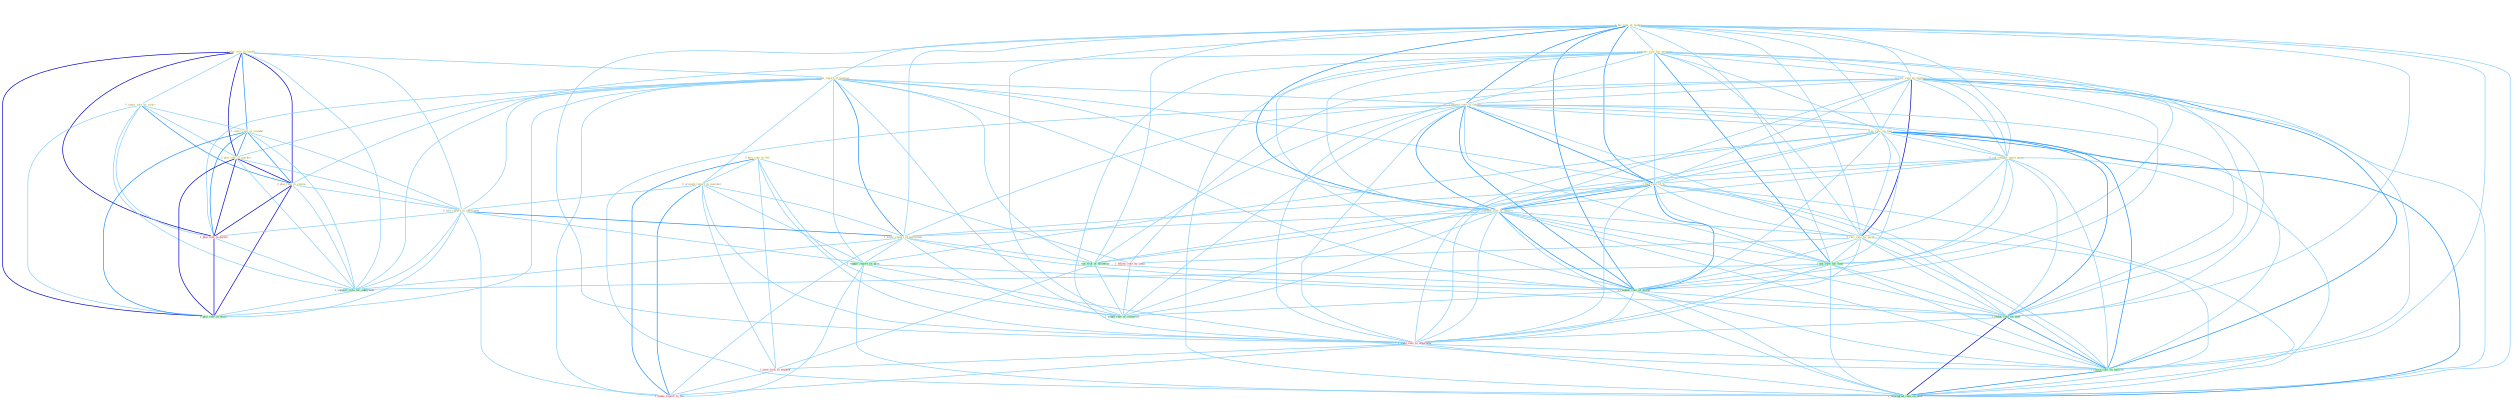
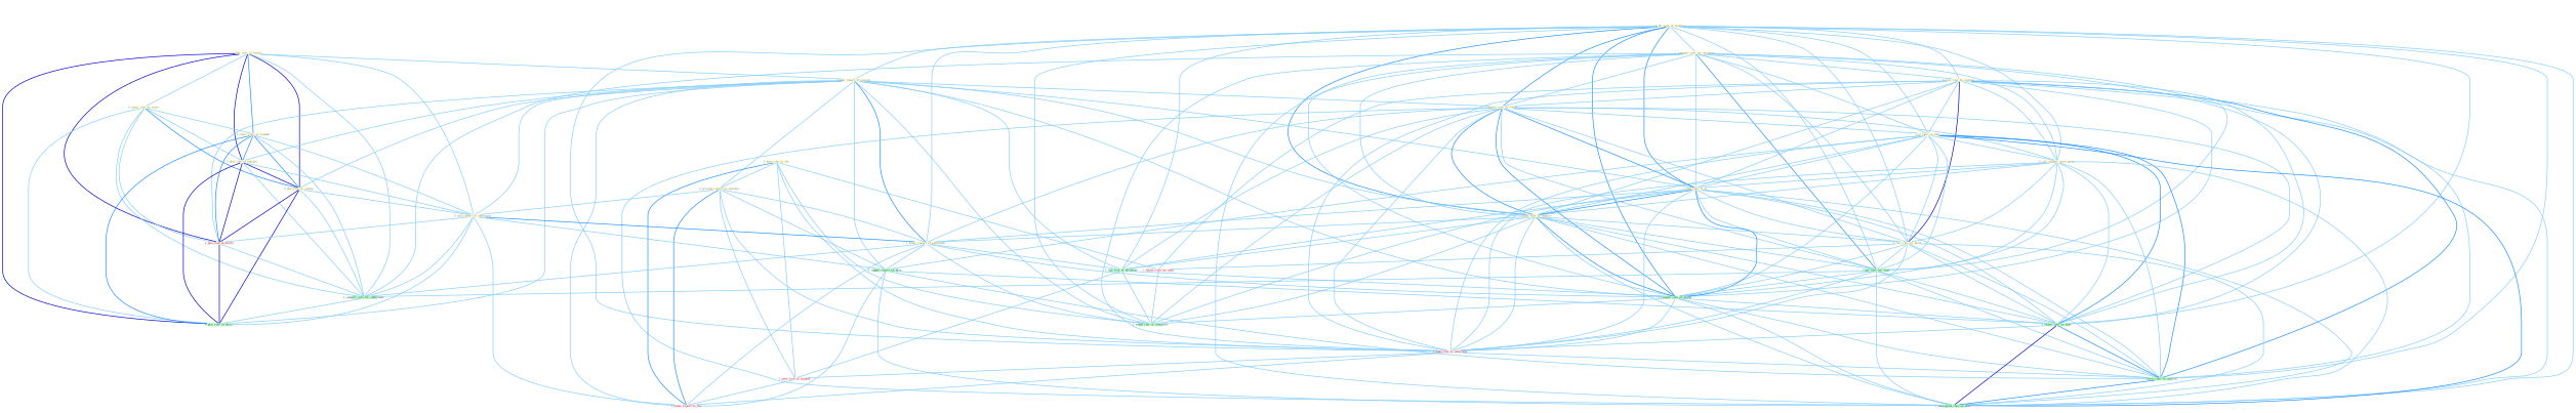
  graph {
    node [color="#ffffe0" fixedsize=true fontcolor="#8b7d6b" fontsize=4 shape=polygon style=filled]
    edge [color="#87cefa" w=1]
    "1_plai_role_in_loyalti " [height=.06 width=.5]
    "1_hit_rate_of_leader " [height=.06 width=.5]
    "1_announc_rate_for_yearnum " [height=.06 width=.5]
    "0_rais_rate_by_million " [height=.06 width=.5]
    "0_ignor_role_as_sourc " [height=.06 width=.5]
    "1_plai_report_of_tension " [height=.06 width=.5]
    "1_expect_rate_of_return " [height=.06 width=.5]
    n8 [height=.06 label="1_sourc_role_in_scandal" width=.5]
    "0_turn_rule_to_the " [height=.06 width=.5]
    "1_is_rate_on_loan " [height=.06 width=.5]
    n11 [height=.06 label="0_cut_compar_amid_grow" width=.5]
    "0_plai_role_in_market " [height=.06 width=.5]
    "0_plai_role_in_region " [height=.06 width=.5]
    "0_present_report_to_member " [height=.06 width=.5]
    "0_told_report_in_entitynam " [height=.06 width=.5]
    "1_had_rate_of_% " [height=.06 width=.5]
    "1_found_rate_of_improv " [height=.06 width=.5]
    "0_rais_rate_by_point " [height=.06 width=.5]
    "1_know_report_of_entitynam " [height=.06 width=.5]
    n20 [color="#fff0f5" fontcolor="#b22222" height=.06 label="1_plai_told_in_declin" width=.5]
    "1_follow_rule_by_judg " [color="#fff0f5" fontcolor="#b22222" height=.06 width=.5]
    "0_nudg_rate_to_othernum " [color="#fff0f5" fontcolor="#b22222" height=.06 width=.5]
    "1_pose_risk_to_student " [color="#fff0f5" fontcolor="#b22222" height=.06 width=.5]
    "1_make_report_to_the " [color="#fff0f5" fontcolor="#b22222" height=.06 width=.5]
    "1_support_role_for_entitynam " [color="#BDFCC9" fontcolor="#2f4f4f" height=.06 width=.5]
    "0_plai_role_in_decis " [color="#BDFCC9" fontcolor="#2f4f4f" height=.06 width=.5]
    "1_run_risk_of_disintegr " [color="#BDFCC9" fontcolor="#2f4f4f" height=.06 width=.5]
    "1_pai_rate_for_fund " [color="#BDFCC9" fontcolor="#2f4f4f" height=.06 width=.5]
    "1_compar_rate_of_group " [color="#BDFCC9" fontcolor="#2f4f4f" height=.06 width=.5]
    "1_reduc_rate_on_debt " [color="#BDFCC9" fontcolor="#2f4f4f" height=.06 width=.5]
    "1_adopt_rule_of_construct " [color="#BDFCC9" fontcolor="#2f4f4f" height=.06 width=.5]
    "1_lower_rate_on_million " [color="#BDFCC9" fontcolor="#2f4f4f" height=.06 width=.5]
    "1_downgrad_rate_on_debt " [color="#BDFCC9" fontcolor="#2f4f4f" height=.06 width=.5]
    "1_suppli_report_on_plan " [color="#BDFCC9" fontcolor="#2f4f4f" height=.06 width=.5]
    subgraph sub_1 {
      "1_plai_role_in_loyalti "
      "1_hit_rate_of_leader "
      "1_announc_rate_for_yearnum "
      "0_rais_rate_by_million "
      "0_ignor_role_as_sourc "
      "1_plai_report_of_tension "
      "1_expect_rate_of_return "
      n8
      "0_turn_rule_to_the "
      "1_is_rate_on_loan "
      n11
      "0_plai_role_in_market "
      "0_plai_role_in_region "
      "0_present_report_to_member "
      "0_told_report_in_entitynam "
      "1_had_rate_of_% "
      "1_found_rate_of_improv "
      "0_rais_rate_by_point "
      "1_know_report_of_entitynam "
    }
    subgraph sub_2 {
      n20
      "1_follow_rule_by_judg "
      "0_nudg_rate_to_othernum "
      "1_pose_risk_to_student "
      "1_make_report_to_the "
    }
    "1_plai_role_in_loyalti " -- "0_ignor_role_as_sourc "
    "1_plai_role_in_loyalti " -- "1_plai_report_of_tension "
    "1_plai_role_in_loyalti " -- n8 [color="#1e90ff" w=2]
    "1_plai_role_in_loyalti " -- "0_plai_role_in_market " [color="#0000cd" w=3]
    "1_plai_role_in_loyalti " -- "0_plai_role_in_region " [color="#0000cd" w=3]
    "1_plai_role_in_loyalti " -- "0_told_report_in_entitynam "
    "1_plai_role_in_loyalti " -- n20 [color="#0000cd" w=3]
    "1_plai_role_in_loyalti " -- "1_support_role_for_entitynam "
    "1_plai_role_in_loyalti " -- "0_plai_role_in_decis " [color="#0000cd" w=3]
    "1_hit_rate_of_leader " -- "1_announc_rate_for_yearnum "
    "1_hit_rate_of_leader " -- "0_rais_rate_by_million "
    "1_hit_rate_of_leader " -- "1_plai_report_of_tension "
    "1_hit_rate_of_leader " -- "1_expect_rate_of_return " [color="#1e90ff" w=2]
    "1_hit_rate_of_leader " -- "1_is_rate_on_loan "
    "1_hit_rate_of_leader " -- n11
    "1_hit_rate_of_leader " -- "1_had_rate_of_% " [color="#1e90ff" w=2]
    "1_hit_rate_of_leader " -- "1_found_rate_of_improv " [color="#1e90ff" w=2]
    "1_hit_rate_of_leader " -- "0_rais_rate_by_point "
    "1_hit_rate_of_leader " -- "1_know_report_of_entitynam "
    "1_hit_rate_of_leader " -- "0_nudg_rate_to_othernum "
    "1_hit_rate_of_leader " -- "1_run_risk_of_disintegr "
    "1_hit_rate_of_leader " -- "1_pai_rate_for_fund "
    "1_hit_rate_of_leader " -- "1_compar_rate_of_group " [color="#1e90ff" w=2]
    "1_hit_rate_of_leader " -- "1_reduc_rate_on_debt "
    "1_hit_rate_of_leader " -- "1_adopt_rule_of_construct "
    "1_hit_rate_of_leader " -- "1_lower_rate_on_million "
    "1_hit_rate_of_leader " -- "1_downgrad_rate_on_debt "
    "1_announc_rate_for_yearnum " -- "0_rais_rate_by_million "
    "1_announc_rate_for_yearnum " -- "1_expect_rate_of_return "
    "1_announc_rate_for_yearnum " -- "1_is_rate_on_loan "
    "1_announc_rate_for_yearnum " -- n11
    "1_announc_rate_for_yearnum " -- "1_had_rate_of_% "
    "1_announc_rate_for_yearnum " -- "1_found_rate_of_improv "
    "1_announc_rate_for_yearnum " -- "0_rais_rate_by_point "
    "1_announc_rate_for_yearnum " -- "0_nudg_rate_to_othernum "
    "1_announc_rate_for_yearnum " -- "1_support_role_for_entitynam "
    "1_announc_rate_for_yearnum " -- "1_pai_rate_for_fund " [color="#1e90ff" w=2]
    "1_announc_rate_for_yearnum " -- "1_compar_rate_of_group "
    "1_announc_rate_for_yearnum " -- "1_reduc_rate_on_debt "
    "1_announc_rate_for_yearnum " -- "1_lower_rate_on_million "
    "1_announc_rate_for_yearnum " -- "1_downgrad_rate_on_debt "
    "0_rais_rate_by_million " -- "1_expect_rate_of_return "
    "0_rais_rate_by_million " -- "1_is_rate_on_loan "
    "0_rais_rate_by_million " -- n11
    "0_rais_rate_by_million " -- "1_had_rate_of_% "
    "0_rais_rate_by_million " -- "1_found_rate_of_improv "
    "0_rais_rate_by_million " -- "0_rais_rate_by_point " [color="#0000cd" w=3]
    "0_rais_rate_by_million " -- "1_follow_rule_by_judg "
    "0_rais_rate_by_million " -- "0_nudg_rate_to_othernum "
    "0_rais_rate_by_million " -- "1_pai_rate_for_fund "
    "0_rais_rate_by_million " -- "1_compar_rate_of_group "
    "0_rais_rate_by_million " -- "1_reduc_rate_on_debt "
    "0_rais_rate_by_million " -- "1_lower_rate_on_million " [color="#1e90ff" w=2]
    "0_rais_rate_by_million " -- "1_downgrad_rate_on_debt "
    "0_ignor_role_as_sourc " -- n8
    "0_ignor_role_as_sourc " -- "0_plai_role_in_market "
    "0_ignor_role_as_sourc " -- "0_plai_role_in_region " [color="#1e90ff"]
    "0_ignor_role_as_sourc " -- n20
    "0_ignor_role_as_sourc " -- "1_support_role_for_entitynam "
    "0_ignor_role_as_sourc " -- "0_plai_role_in_decis "
    "1_plai_report_of_tension " -- "1_expect_rate_of_return "
    "1_plai_report_of_tension " -- "0_plai_role_in_market "
    "1_plai_report_of_tension " -- "0_plai_role_in_region "
    "1_plai_report_of_tension " -- "0_present_report_to_member "
    "1_plai_report_of_tension " -- "0_told_report_in_entitynam "
    "1_plai_report_of_tension " -- "1_had_rate_of_% "
    "1_plai_report_of_tension " -- "1_found_rate_of_improv "
    "1_plai_report_of_tension " -- "1_know_report_of_entitynam " [color="#1e90ff" w=2]
    "1_plai_report_of_tension " -- n20
    "1_plai_report_of_tension " -- "1_make_report_to_the "
    "1_plai_report_of_tension " -- "0_plai_role_in_decis "
    "1_plai_report_of_tension " -- "1_run_risk_of_disintegr "
    "1_plai_report_of_tension " -- "1_compar_rate_of_group "
    "1_plai_report_of_tension " -- "1_adopt_rule_of_construct "
    "1_plai_report_of_tension " -- "1_suppli_report_on_plan "
    "1_expect_rate_of_return " -- "1_is_rate_on_loan "
    "1_expect_rate_of_return " -- n11
    "1_expect_rate_of_return " -- "1_had_rate_of_% " [color="#1e90ff" w=2]
    "1_expect_rate_of_return " -- "1_found_rate_of_improv " [color="#1e90ff" w=2]
    "1_expect_rate_of_return " -- "0_rais_rate_by_point "
    "1_expect_rate_of_return " -- "1_know_report_of_entitynam "
    "1_expect_rate_of_return " -- "0_nudg_rate_to_othernum "
    "1_expect_rate_of_return " -- "1_run_risk_of_disintegr "
    "1_expect_rate_of_return " -- "1_pai_rate_for_fund "
    "1_expect_rate_of_return " -- "1_compar_rate_of_group " [color="#1e90ff" w=2]
    "1_expect_rate_of_return " -- "1_reduc_rate_on_debt "
    "1_expect_rate_of_return " -- "1_adopt_rule_of_construct "
-   "1_expect_rate_of_return " -- "1_lower_rate_on_million "
    "1_expect_rate_of_return " -- "1_downgrad_rate_on_debt "
    n8 -- "0_plai_role_in_market " [color="#1e90ff" w=2]
    n8 -- "0_plai_role_in_region " [color="#1e90ff" w=2]
    n8 -- "0_told_report_in_entitynam "
    n8 -- n20 [color="#1e90ff" w=2]
    n8 -- "1_support_role_for_entitynam "
    n8 -- "0_plai_role_in_decis " [color="#1e90ff" w=2]
    "0_turn_rule_to_the " -- "0_present_report_to_member "
    "0_turn_rule_to_the " -- "1_follow_rule_by_judg "
    "0_turn_rule_to_the " -- "0_nudg_rate_to_othernum "
    "0_turn_rule_to_the " -- "1_pose_risk_to_student "
    "0_turn_rule_to_the " -- "1_make_report_to_the " [color="#1e90ff" w=2]
    "0_turn_rule_to_the " -- "1_adopt_rule_of_construct "
    "1_is_rate_on_loan " -- n11
    "1_is_rate_on_loan " -- "1_had_rate_of_% "
    "1_is_rate_on_loan " -- "1_found_rate_of_improv "
    "1_is_rate_on_loan " -- "0_rais_rate_by_point "
    "1_is_rate_on_loan " -- "0_nudg_rate_to_othernum "
    "1_is_rate_on_loan " -- "1_pai_rate_for_fund "
    "1_is_rate_on_loan " -- "1_compar_rate_of_group "
    "1_is_rate_on_loan " -- "1_reduc_rate_on_debt " [color="#1e90ff" w=2]
    "1_is_rate_on_loan " -- "1_lower_rate_on_million " [color="#1e90ff" w=2]
    "1_is_rate_on_loan " -- "1_downgrad_rate_on_debt " [color="#1e90ff" w=2]
    "1_is_rate_on_loan " -- "1_suppli_report_on_plan "
    n11 -- "1_had_rate_of_% "
    n11 -- "1_found_rate_of_improv "
    n11 -- "0_rais_rate_by_point "
    n11 -- "0_nudg_rate_to_othernum "
    n11 -- "1_pai_rate_for_fund "
    n11 -- "1_compar_rate_of_group "
    n11 -- "1_reduc_rate_on_debt "
    n11 -- "1_lower_rate_on_million "
    n11 -- "1_downgrad_rate_on_debt "
    "0_plai_role_in_market " -- "0_plai_role_in_region " [color="#0000cd" w=3]
    "0_plai_role_in_market " -- "0_told_report_in_entitynam "
    "0_plai_role_in_market " -- n20 [color="#0000cd" w=3]
    "0_plai_role_in_market " -- "1_support_role_for_entitynam "
    "0_plai_role_in_market " -- "0_plai_role_in_decis " [color="#0000cd" w=3]
    "0_plai_role_in_region " -- "0_told_report_in_entitynam "
    "0_plai_role_in_region " -- n20 [color="#0000cd" w=3]
    "0_plai_role_in_region " -- "1_support_role_for_entitynam "
    "0_plai_role_in_region " -- "0_plai_role_in_decis " [color="#0000cd" w=3]
    "0_present_report_to_member " -- "0_told_report_in_entitynam "
    "0_present_report_to_member " -- "1_know_report_of_entitynam "
    "0_present_report_to_member " -- "0_nudg_rate_to_othernum "
    "0_present_report_to_member " -- "1_pose_risk_to_student "
    "0_present_report_to_member " -- "1_make_report_to_the " [color="#1e90ff" w=2]
    "0_present_report_to_member " -- "1_suppli_report_on_plan "
    "0_told_report_in_entitynam " -- "1_know_report_of_entitynam " [color="#1e90ff" w=2]
    "0_told_report_in_entitynam " -- n20
    "0_told_report_in_entitynam " -- "1_make_report_to_the "
    "0_told_report_in_entitynam " -- "1_support_role_for_entitynam "
    "0_told_report_in_entitynam " -- "0_plai_role_in_decis "
    "0_told_report_in_entitynam " -- "1_suppli_report_on_plan "
    "1_had_rate_of_% " -- "1_found_rate_of_improv " [color="#1e90ff" w=2]
    "1_had_rate_of_% " -- "0_rais_rate_by_point "
    "1_had_rate_of_% " -- "1_know_report_of_entitynam "
    "1_had_rate_of_% " -- "0_nudg_rate_to_othernum "
    "1_had_rate_of_% " -- "1_run_risk_of_disintegr "
    "1_had_rate_of_% " -- "1_pai_rate_for_fund "
    "1_had_rate_of_% " -- "1_compar_rate_of_group " [color="#1e90ff" w=2]
    "1_had_rate_of_% " -- "1_reduc_rate_on_debt "
    "1_had_rate_of_% " -- "1_adopt_rule_of_construct "
    "1_had_rate_of_% " -- "1_lower_rate_on_million "
    "1_had_rate_of_% " -- "1_downgrad_rate_on_debt "
    "1_found_rate_of_improv " -- "0_rais_rate_by_point "
    "1_found_rate_of_improv " -- "1_know_report_of_entitynam "
    "1_found_rate_of_improv " -- "0_nudg_rate_to_othernum "
    "1_found_rate_of_improv " -- "1_run_risk_of_disintegr "
    "1_found_rate_of_improv " -- "1_pai_rate_for_fund "
    "1_found_rate_of_improv " -- "1_compar_rate_of_group " [color="#1e90ff" w=2]
    "1_found_rate_of_improv " -- "1_reduc_rate_on_debt "
    "1_found_rate_of_improv " -- "1_adopt_rule_of_construct "
    "1_found_rate_of_improv " -- "1_lower_rate_on_million "
    "1_found_rate_of_improv " -- "1_downgrad_rate_on_debt "
    "0_rais_rate_by_point " -- "1_follow_rule_by_judg "
    "0_rais_rate_by_point " -- "0_nudg_rate_to_othernum "
    "0_rais_rate_by_point " -- "1_pai_rate_for_fund "
    "0_rais_rate_by_point " -- "1_compar_rate_of_group "
    "0_rais_rate_by_point " -- "1_reduc_rate_on_debt "
    "0_rais_rate_by_point " -- "1_lower_rate_on_million "
    "0_rais_rate_by_point " -- "1_downgrad_rate_on_debt "
    "1_know_report_of_entitynam " -- "1_make_report_to_the "
    "1_know_report_of_entitynam " -- "1_support_role_for_entitynam "
    "1_know_report_of_entitynam " -- "1_run_risk_of_disintegr "
    "1_know_report_of_entitynam " -- "1_compar_rate_of_group "
    "1_know_report_of_entitynam " -- "1_adopt_rule_of_construct "
    "1_know_report_of_entitynam " -- "1_suppli_report_on_plan "
    n20 -- "1_support_role_for_entitynam "
    n20 -- "0_plai_role_in_decis " [color="#0000cd" w=3]
    "1_follow_rule_by_judg " -- "1_adopt_rule_of_construct "
    "0_nudg_rate_to_othernum " -- "1_pose_risk_to_student "
    "0_nudg_rate_to_othernum " -- "1_make_report_to_the "
    "0_nudg_rate_to_othernum " -- "1_lower_rate_on_million "
-   "0_nudg_rate_to_othernum " -- "1_downgrad_rate_on_debt "
    "1_pose_risk_to_student " -- "1_make_report_to_the "
    "1_support_role_for_entitynam " -- "0_plai_role_in_decis "
    "1_run_risk_of_disintegr " -- "1_pose_risk_to_student "
    "1_run_risk_of_disintegr " -- "1_compar_rate_of_group "
    "1_run_risk_of_disintegr " -- "1_adopt_rule_of_construct "
    "1_pai_rate_for_fund " -- "0_nudg_rate_to_othernum "
    "1_pai_rate_for_fund " -- "1_support_role_for_entitynam "
    "1_pai_rate_for_fund " -- "1_compar_rate_of_group "
    "1_pai_rate_for_fund " -- "1_reduc_rate_on_debt "
    "1_pai_rate_for_fund " -- "1_lower_rate_on_million "
    "1_pai_rate_for_fund " -- "1_downgrad_rate_on_debt "
    "1_compar_rate_of_group " -- "0_nudg_rate_to_othernum "
    "1_compar_rate_of_group " -- "1_reduc_rate_on_debt "
    "1_compar_rate_of_group " -- "1_adopt_rule_of_construct "
    "1_compar_rate_of_group " -- "1_lower_rate_on_million "
    "1_compar_rate_of_group " -- "1_downgrad_rate_on_debt "
    "1_reduc_rate_on_debt " -- "0_nudg_rate_to_othernum "
    "1_reduc_rate_on_debt " -- "1_lower_rate_on_million " [color="#1e90ff" w=2]
    "1_reduc_rate_on_debt " -- "1_downgrad_rate_on_debt " [color="#0000cd" w=3]
    "1_lower_rate_on_million " -- "1_downgrad_rate_on_debt " [color="#1e90ff" w=2]
    "1_suppli_report_on_plan " -- "1_make_report_to_the "
    "1_suppli_report_on_plan " -- "1_reduc_rate_on_debt "
    "1_suppli_report_on_plan " -- "1_lower_rate_on_million "
    "1_suppli_report_on_plan " -- "1_downgrad_rate_on_debt "
  }
